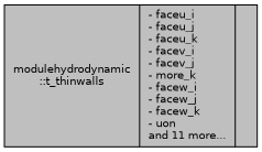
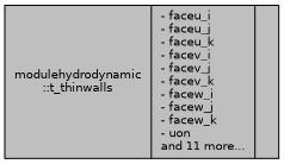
  digraph {
    rankdir=LR
-   n1 [color=black fillcolor=grey75 fontcolor=black fontname=Helvetica fontsize=10 height=0.2 label="{modulehydrodynamic\l::t_thinwalls\n|- faceu_i\l- faceu_j\l- faceu_k\l- facev_i\l- facev_j\l- more_k\l- facew_i\l- facew_j\l- facew_k\l- uon\land 11 more...\l|}" shape=record style=filled width=0.4]
+   n1 [color=black fillcolor=grey75 fontcolor=black fontname=Helvetica fontsize=10 height=0.2 label="{modulehydrodynamic\l::t_thinwalls\n|- faceu_i\l- faceu_j\l- faceu_k\l- facev_i\l- facev_j\l- facev_k\l- facew_i\l- facew_j\l- facew_k\l- uon\land 11 more...\l|}" shape=record style=filled width=0.4]
  }
